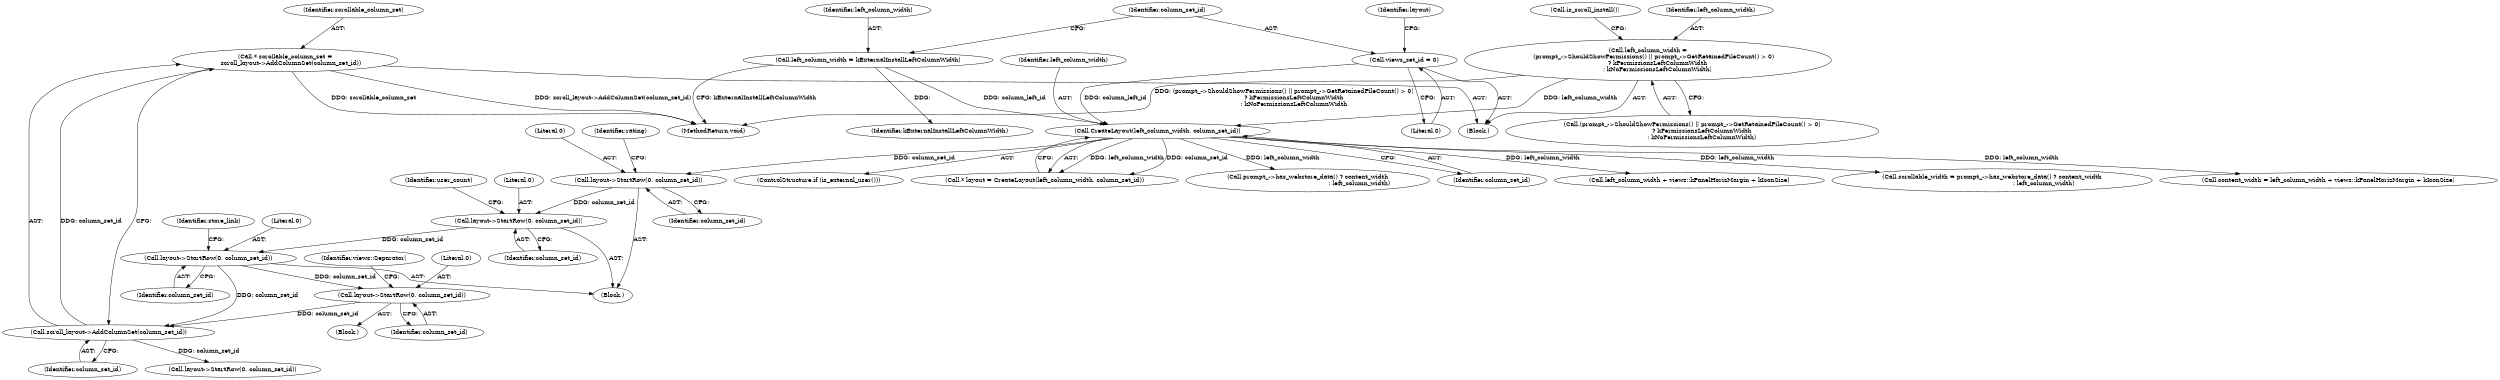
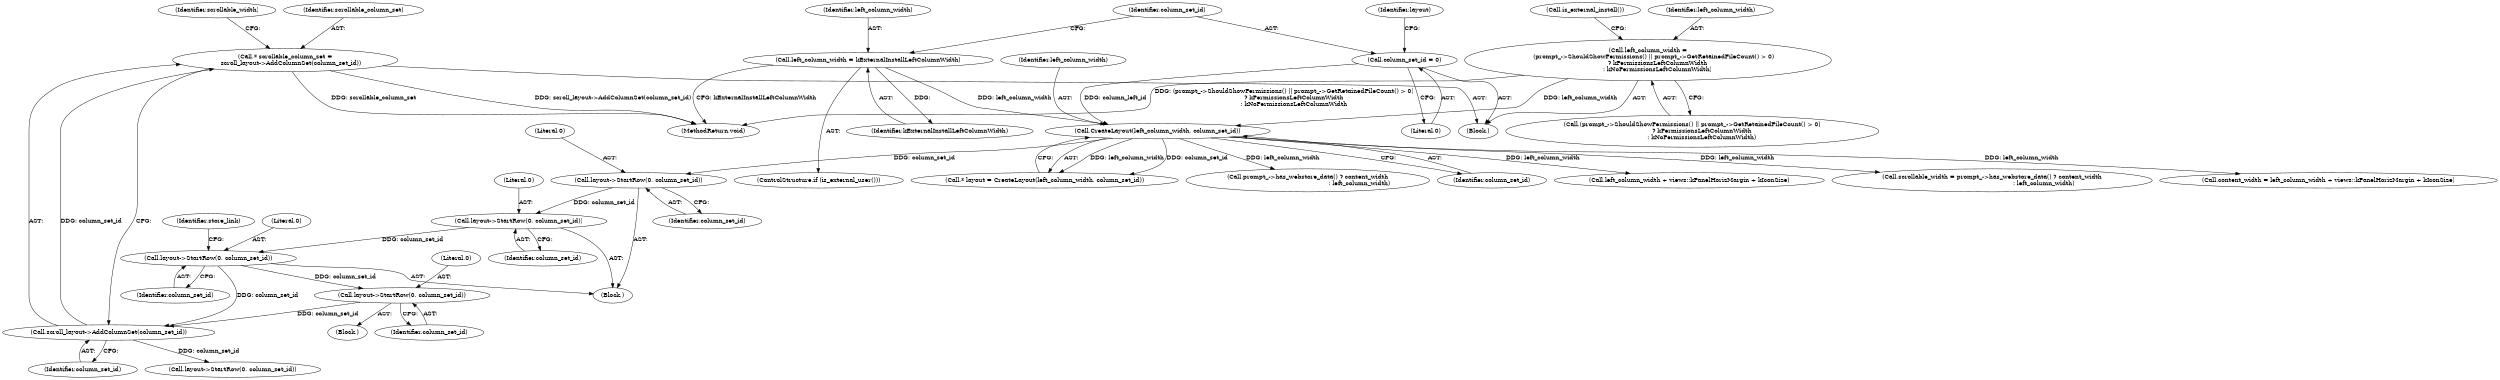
  digraph {
    n1 [label="(Call,* scrollable_column_set =\n      scroll_layout->AddColumnSet(column_set_id))"]
    n2 [label="(Call,scroll_layout->AddColumnSet(column_set_id))"]
    n3 [label="(MethodReturn,void)"]
    n4 [label="(Block,)"]
    n5 [label="(Identifier,column_set_id)"]
    n6 [label="(Call,layout->StartRow(0, column_set_id))"]
    n7 [label="(Call,layout->StartRow(0, column_set_id))"]
    n8 [label="(Call,layout->StartRow(0, column_set_id))"]
    n9 [label="(Identifier,column_set_id)"]
    n10 [label="(Block,)"]
    n11 [label="(Identifier,column_set_id)"]
    n12 [label="(Block,)"]
    n13 [label="(Call,layout->StartRow(0, column_set_id))"]
    n14 [label="(Identifier,column_set_id)"]
    n15 [label="(Call,layout->StartRow(0, column_set_id))"]
    n16 [label="(Identifier,column_set_id)"]
    n17 [label="(Call,CreateLayout(left_column_width, column_set_id))"]
    n18 [label="(Call,left_column_width + views::kPanelHorizMargin + kIconSize)"]
    n19 [label="(Call,scrollable_width = prompt_->has_webstore_data() ? content_width\n                                                      : left_column_width)"]
    n20 [label="(Call,content_width = left_column_width + views::kPanelHorizMargin + kIconSize)"]
    n21 [label="(Call,* layout = CreateLayout(left_column_width, column_set_id))"]
    n22 [label="(Call,prompt_->has_webstore_data() ? content_width\n                                                      : left_column_width)"]
    n23 [label="(Identifier,column_set_id)"]
    n24 [label="(Call,left_column_width = kExternalInstallLeftColumnWidth)"]
    n25 [label="(ControlStructure,if (is_external_user()))"]
    n26 [label="(Identifier,kExternalInstallLeftColumnWidth)"]
    n27 [label="(Call,left_column_width =\n      (prompt_->ShouldShowPermissions() || prompt_->GetRetainedFileCount() > 0)\n          ? kPermissionsLeftColumnWidth\n          : kNoPermissionsLeftColumnWidth)"]
    n28 [label="(Call,(prompt_->ShouldShowPermissions() || prompt_->GetRetainedFileCount() > 0)\n          ? kPermissionsLeftColumnWidth\n          : kNoPermissionsLeftColumnWidth)"]
-   n29 [label="(Call,views_set_id = 0)"]
+   n29 [label="(Call,column_set_id = 0)"]
    n30 [label="(Literal,0)"]
+   n31 [label="(Identifier,scrollable_width)"]
    n32 [label="(Literal,0)"]
    n33 [label="(Identifier,layout)"]
    n34 [label="(Identifier,left_column_width)"]
    n35 [label="(Identifier,left_column_width)"]
-   n36 [label="(Call,is_scroll_install())"]
+   n36 [label="(Call,is_external_install())"]
    n37 [label="(Identifier,store_link)"]
-   n38 [label="(Identifier,views::Separator)"]
    n39 [label="(Literal,0)"]
-   n40 [label="(Identifier,user_count)"]
    n41 [label="(Literal,0)"]
    n42 [label="(Identifier,scrollable_column_set)"]
-   n43 [label="(Identifier,rating)"]
    n44 [label="(Identifier,column_set_id)"]
    n45 [label="(Literal,0)"]
    n46 [label="(Identifier,left_column_width)"]
    n1 -> n2 [label="CFG: "]
    n1 -> n3 [label="DDG: scroll_layout->AddColumnSet(column_set_id)"]
    n1 -> n3 [label="DDG: scrollable_column_set"]
    n1 -> n4 [label="AST: "]
    n2 -> n1 [label="AST: "]
    n2 -> n1 [label="DDG: column_set_id"]
    n2 -> n5 [label="CFG: "]
    n2 -> n6 [label="DDG: column_set_id"]
    n5 -> n2 [label="AST: "]
    n7 -> n2 [label="DDG: column_set_id"]
    n7 -> n8 [label="DDG: column_set_id"]
    n7 -> n9 [label="CFG: "]
    n7 -> n10 [label="AST: "]
    n8 -> n2 [label="DDG: column_set_id"]
    n8 -> n11 [label="CFG: "]
    n8 -> n12 [label="AST: "]
    n9 -> n7 [label="AST: "]
    n11 -> n8 [label="AST: "]
    n13 -> n7 [label="DDG: column_set_id"]
    n13 -> n10 [label="AST: "]
    n13 -> n14 [label="CFG: "]
    n14 -> n13 [label="AST: "]
    n15 -> n10 [label="AST: "]
    n15 -> n13 [label="DDG: column_set_id"]
    n15 -> n16 [label="CFG: "]
    n16 -> n15 [label="AST: "]
    n17 -> n15 [label="DDG: column_set_id"]
    n17 -> n18 [label="DDG: left_column_width"]
    n17 -> n19 [label="DDG: left_column_width"]
    n17 -> n20 [label="DDG: left_column_width"]
    n17 -> n21 [label="AST: "]
    n17 -> n21 [label="DDG: left_column_width"]
    n17 -> n21 [label="DDG: column_set_id"]
    n17 -> n22 [label="DDG: left_column_width"]
    n17 -> n23 [label="CFG: "]
    n21 -> n17 [label="CFG: "]
    n23 -> n17 [label="AST: "]
    n24 -> n3 [label="CFG: kExternalInstallLeftColumnWidth"]
-   n24 -> n17 [label="DDG: column_left_id"]
-   n17 -> n25 [label="AST: "]
+   n24 -> n17 [label="DDG: left_column_width"]
+   n24 -> n25 [label="AST: "]
    n24 -> n26 [label="DDG: "]
+   n26 -> n24 [label="AST: "]
    n27 -> n3 [label="DDG: (prompt_->ShouldShowPermissions() || prompt_->GetRetainedFileCount() > 0)\n          ? kPermissionsLeftColumnWidth\n          : kNoPermissionsLeftColumnWidth"]
    n27 -> n4 [label="AST: "]
    n27 -> n17 [label="DDG: left_column_width"]
    n27 -> n28 [label="CFG: "]
    n28 -> n27 [label="AST: "]
    n29 -> n4 [label="AST: "]
    n29 -> n17 [label="DDG: column_left_id"]
    n29 -> n30 [label="CFG: "]
    n30 -> n29 [label="AST: "]
+   n31 -> n1 [label="CFG: "]
    n32 -> n15 [label="AST: "]
    n33 -> n29 [label="CFG: "]
    n34 -> n24 [label="AST: "]
    n35 -> n17 [label="AST: "]
    n36 -> n27 [label="CFG: "]
    n37 -> n7 [label="CFG: "]
-   n38 -> n8 [label="CFG: "]
    n39 -> n7 [label="AST: "]
-   n40 -> n13 [label="CFG: "]
    n41 -> n8 [label="AST: "]
    n42 -> n1 [label="AST: "]
-   n43 -> n15 [label="CFG: "]
    n44 -> n24 [label="CFG: "]
    n44 -> n29 [label="AST: "]
    n45 -> n13 [label="AST: "]
    n46 -> n27 [label="AST: "]
  }
